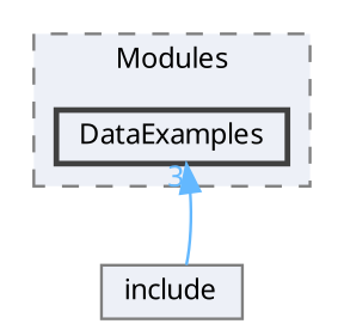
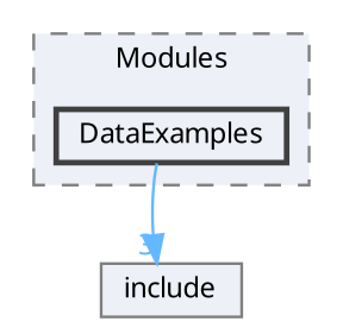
  digraph {
    compound=true
    fontname="Noto Sans"
    node [fillcolor="#edf0f7" fontname="Noto Sans" fontsize=10 shape=box]
    n1 [color=grey25 height=0.2 label=DataExamples style="filled,bold" width=0.4]
    n2 [color=grey50 height=0.2 label=include style=filled width=0.4]
    subgraph cluster_1 {
      bgcolor="#edf0f7"
      fontsize=10
      label=Modules
      pencolor=grey50
      style="filled,dashed"
      n1
    }
-   n2 -> n1 [color=steelblue1 fontcolor=steelblue1 fontname="Noto Sans" fontsize=10 headlabel=3 labeldistance=1.5 labelfontname=Helvetica labelfontsize=10]
+   n1 -> n2 [color=steelblue1 fontcolor=steelblue1 fontname="Noto Sans" fontsize=10 headlabel=3 labeldistance=1.5 labelfontname=Helvetica labelfontsize=10]
  }
